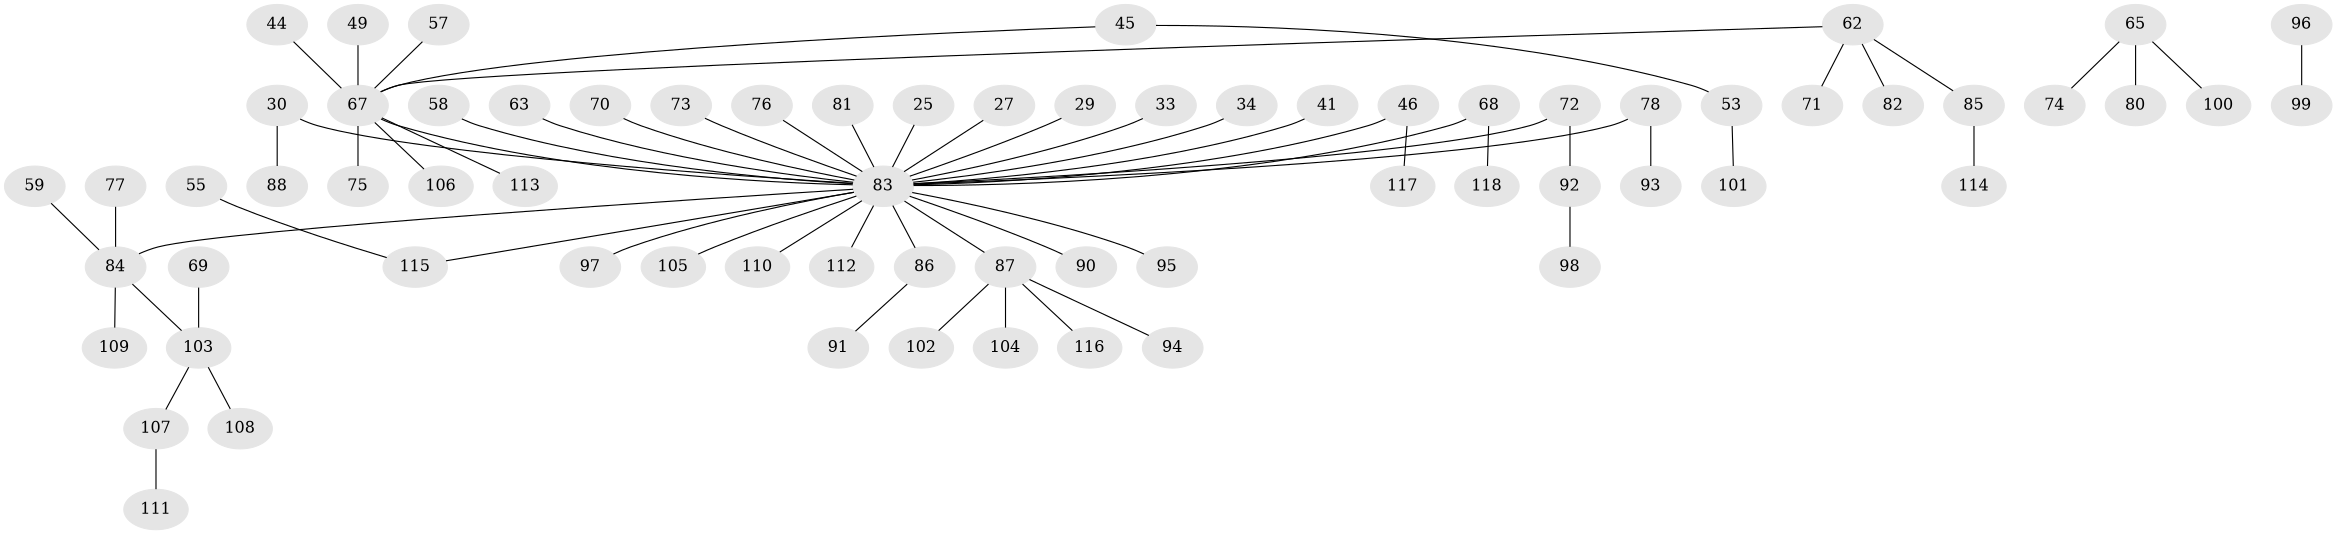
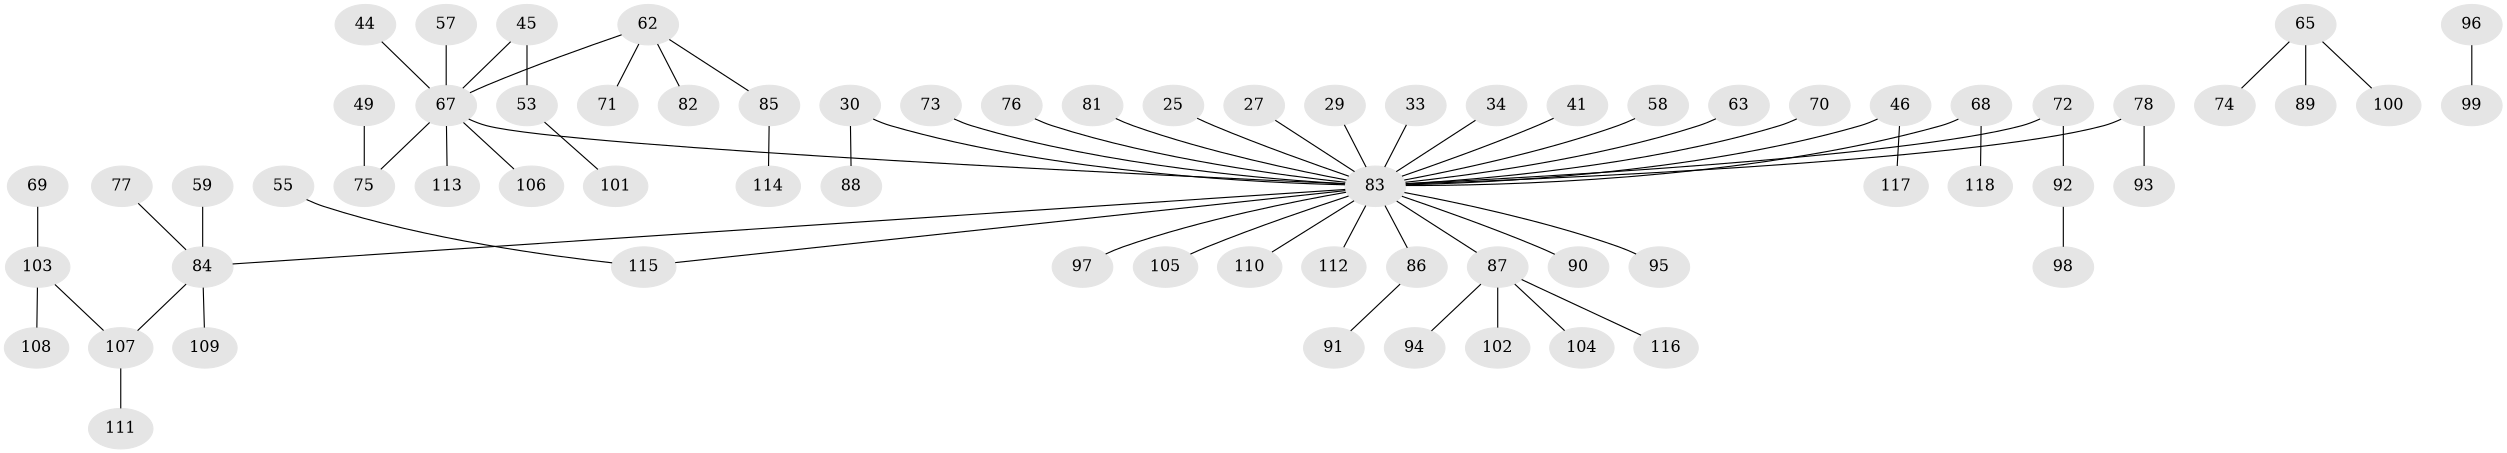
  graph {
    node [color=gray90 style=filled]
    83 [super="+13+79"]
    115 [super="+14"]
    84 [super="+42+56+47"]
    86
    87 [super="+8+52"]
    90
    95
    97
    105
    110
    112
    25
    27
    29
    30
    88
    33
    34
    41
    67 [super="+18+35+23+48"]
    75
    106
    113
    44
    45
    53
    101
    46
    117
    49
    55
    57
    58
    103 [super="+36+37"]
    109
    59
    62
    71
    82
    85
    114
    63
    65 [super="+51"]
    74 [super="+28"]
-   80
+   80 [label=89]
    100
    68
    118
    107
    108
    69
    70
    72
    92
    98
    73
    96
    99
    76
    77
    78
    93
    81
    91
    94
    102
    104
    116
    111
    83 -- 115
    83 -- 84
    83 -- 86
    83 -- 87
    83 -- 90
    83 -- 95
    83 -- 97
    83 -- 105
    83 -- 110
    83 -- 112
-   84 -- 103
+   84 -- 107
    84 -- 109
    86 -- 91
    87 -- 94
    87 -- 102
    87 -- 104
    87 -- 116
    25 -- 83
    27 -- 83
    29 -- 83
    30 -- 83
    30 -- 88
    33 -- 83
    34 -- 83
    41 -- 83
    67 -- 83
    67 -- 75
    67 -- 106
    67 -- 113
    44 -- 67
    45 -- 67
    45 -- 53
    53 -- 101
    46 -- 83
    46 -- 117
-   49 -- 67
+   49 -- 75
    55 -- 115
    57 -- 67
    58 -- 83
    103 -- 107
    103 -- 108
    59 -- 84
    62 -- 67
    62 -- 71
    62 -- 82
    62 -- 85
    85 -- 114
    63 -- 83
    65 -- 74
    65 -- 80
    65 -- 100
    68 -- 83
    68 -- 118
    107 -- 111
    69 -- 103
    70 -- 83
    72 -- 83
    72 -- 92
    92 -- 98
    73 -- 83
    96 -- 99
    76 -- 83
    77 -- 84
    78 -- 83
    78 -- 93
    81 -- 83
  }
